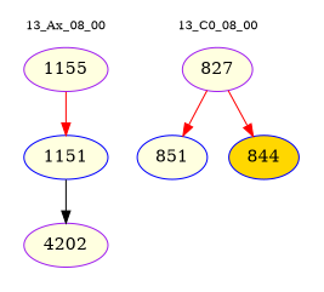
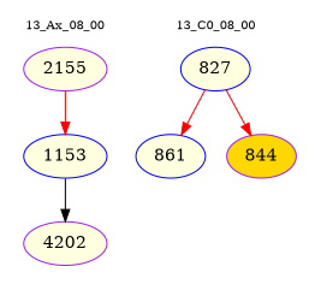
  digraph {
    node [color=blue fillcolor=lightyellow style=filled]
    edge [color=red]
-   n1 [color=purple label=1155]
-   n2 [label=1151]
+   n1 [color=purple label=2155]
+   n2 [label=1153]
    n3 [color=purple label=4202]
-   n4 [label=851]
-   n5 [color=purple label=827]
-   n6 [fillcolor=gold label=844]
+   n4 [label=861]
+   n5 [label=827]
+   n6 [color=purple fillcolor=gold label=844]
    subgraph cluster_1 {
      color=white
      fontsize=10
      label="13_Ax_08_00"
      n1
      n2
      n3
    }
    subgraph cluster_2 {
      color=white
      fontsize=10
      label="13_C0_08_00"
      n4
      n5
      n6
    }
    n1 -> n2
    n2 -> n3 [color=black]
    n5 -> n4
    n5 -> n6
  }
